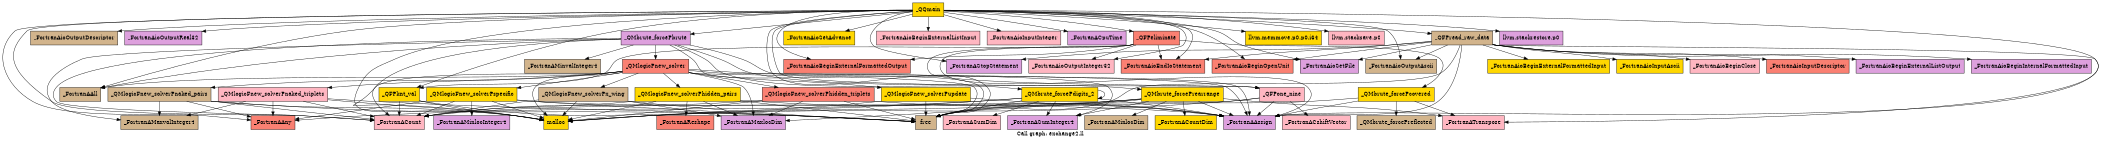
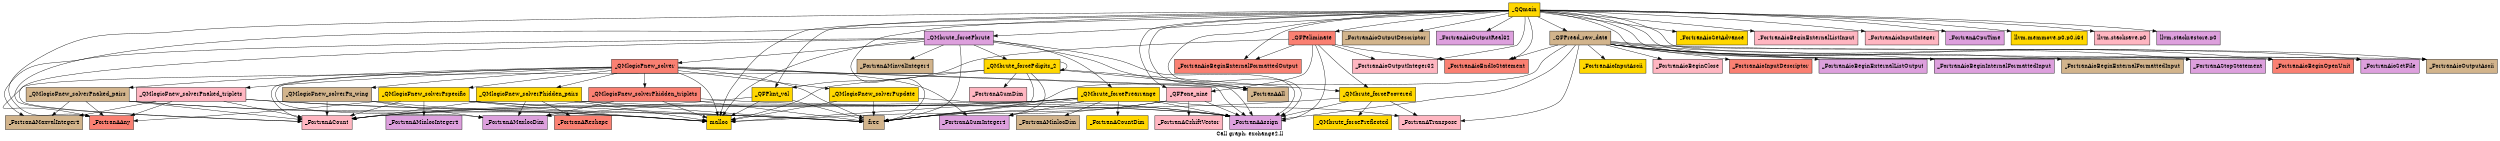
  digraph {
    label="Call graph: exchange2.ll"
    node [fillcolor=gold shape=record style=filled]
    n1 [fillcolor=tan label="{free}"]
    n2 [label="{_FortranAioInputAscii}"]
    n3 [fillcolor=lightpink label="{_FortranAioBeginClose}"]
    n4 [fillcolor=salmon label="{_FortranAioInputDescriptor}"]
    n5 [fillcolor=plum label="{_FortranAioBeginExternalListOutput}"]
    n6 [fillcolor=plum label="{_FortranAioBeginInternalFormattedInput}"]
    n7 [fillcolor=lightpink label="{_FortranACount}"]
    n8 [fillcolor=tan label="{_FortranAioOutputDescriptor}"]
    n9 [fillcolor=plum label="{_FortranAioOutputReal32}"]
    n10 [fillcolor=plum label="{_FortranAStopStatement}"]
    n11 [fillcolor=lightpink label="{_FortranACshiftVector}"]
-   n12 [label="{_FortranAioBeginExternalFormattedInput}"]
+   n12 [fillcolor=tan label="{_FortranAioBeginExternalFormattedInput}"]
    n13 [label="{malloc}"]
    n14 [fillcolor=salmon label="{_QMlogicPnew_solver}"]
    n15 [fillcolor=plum label="{_FortranAAssign}"]
    n16 [fillcolor=plum label="{_FortranASumInteger4}"]
    n17 [fillcolor=tan label="{_FortranAAll}"]
    n18 [label="{_QMlogicFnew_solverPupdate}"]
    n19 [fillcolor=plum label="{_FortranAMaxlocDim}"]
    n20 [fillcolor=tan label="{_QMlogicFnew_solverPx_wing}"]
    n21 [label="{_QMlogicFnew_solverPspecific}"]
    n22 [fillcolor=salmon label="{_QMlogicFnew_solverPhidden_triplets}"]
    n23 [fillcolor=lightpink label="{_QMlogicFnew_solverPnaked_triplets}"]
    n24 [label="{_QMlogicFnew_solverPhidden_pairs}"]
    n25 [fillcolor=tan label="{_QMlogicFnew_solverPnaked_pairs}"]
    n26 [fillcolor=salmon label="{_FortranAAny}"]
    n27 [fillcolor=plum label="{_FortranAMinlocInteger4}"]
    n28 [fillcolor=tan label="{_FortranAMaxvalInteger4}"]
    n29 [fillcolor=salmon label="{_FortranAReshape}"]
    n30 [fillcolor=plum label="{_QMbrute_forcePbrute}"]
    n31 [label="{_QMbrute_forcePrearrange}"]
    n32 [label="{_QMbrute_forcePdigits_2}"]
    n33 [fillcolor=tan label="{_FortranAMinvalInteger4}"]
    n34 [fillcolor=lightpink label="{_FortranATranspose}"]
    n35 [fillcolor=tan label="{_FortranAMinlocDim}"]
    n36 [label="{_FortranACountDim}"]
    n37 [label="{_QMbrute_forcePcovered}"]
    n38 [fillcolor=lightpink label="{_FortranASumDim}"]
-   n39 [fillcolor=tan label="{_QMbrute_forcePreflected}"]
+   n39 [label="{_QMbrute_forcePreflected}"]
    n40 [label="{_QQmain}"]
    n41 [fillcolor=salmon label="{_FortranAioBeginExternalFormattedOutput}"]
    n42 [label="{_FortranAioSetAdvance}"]
    n43 [fillcolor=salmon label="{_FortranAioEndIoStatement}"]
    n44 [fillcolor=lightpink label="{_FortranAioBeginExternalListInput}"]
    n45 [fillcolor=lightpink label="{_FortranAioInputInteger}"]
    n46 [fillcolor=plum label="{_FortranACpuTime}"]
    n47 [fillcolor=salmon label="{_FortranAioBeginOpenUnit}"]
    n48 [fillcolor=plum label="{_FortranAioSetFile}"]
    n49 [fillcolor=tan label="{_FortranAioOutputAscii}"]
    n50 [fillcolor=lightpink label="{_FortranAioOutputInteger32}"]
    n51 [fillcolor=tan label="{_QFPread_raw_data}"]
    n52 [label="{llvm.memmove.p0.p0.i64}"]
    n53 [fillcolor=lightpink label="{llvm.stacksave.p0}"]
    n54 [fillcolor=lightpink label="{_QFPone_nine}"]
    n55 [fillcolor=salmon label="{_QFPeliminate}"]
    n56 [fillcolor=plum label="{llvm.stackrestore.p0}"]
    n57 [label="{_QFPknt_val}"]
    n14 -> n1
    n14 -> n7
    n14 -> n13
    n14 -> n15
    n14 -> n16
    n14 -> n17
    n14 -> n18
    n14 -> n19
    n14 -> n20
    n14 -> n21
    n14 -> n22
    n14 -> n23
    n14 -> n24
    n14 -> n25
    n18 -> n1
    n18 -> n13
    n18 -> n15
-   n20 -> n1
    n20 -> n7
    n20 -> n13
    n20 -> n19
    n21 -> n1
    n21 -> n7
    n21 -> n13
    n21 -> n15
    n21 -> n26
    n21 -> n27
    n22 -> n1
    n22 -> n7
    n22 -> n13
    n22 -> n15
    n22 -> n19
    n23 -> n1
    n23 -> n7
    n23 -> n13
    n23 -> n26
    n23 -> n28
    n24 -> n1
    n24 -> n7
    n24 -> n13
    n24 -> n15
    n24 -> n19
    n24 -> n29
    n25 -> n1
    n25 -> n7
    n25 -> n13
    n25 -> n26
    n25 -> n28
    n30 -> n1
    n30 -> n7
    n30 -> n13
    n30 -> n14
    n30 -> n15
    n30 -> n17
    n30 -> n28
    n30 -> n31
    n30 -> n32
    n30 -> n33
    n31 -> n1
    n31 -> n7
    n31 -> n13
    n31 -> n15
    n31 -> n16
    n31 -> n19
    n31 -> n34
    n31 -> n35
    n31 -> n36
    n32 -> n1
    n32 -> n13
    n32 -> n15
    n32 -> n16
    n32 -> n26
    n32 -> n32
+   n32 -> n37
    n32 -> n38
    n37 -> n1
    n37 -> n15
    n37 -> n34
    n37 -> n39
    n40 -> n1
    n40 -> n7
    n40 -> n8
    n40 -> n9
    n40 -> n10
    n40 -> n13
    n40 -> n15
    n40 -> n17
    n40 -> n26
    n40 -> n30
    n40 -> n41
    n40 -> n42
    n40 -> n43
    n40 -> n44
    n40 -> n45
    n40 -> n46
    n40 -> n47
    n40 -> n48
    n40 -> n49
    n40 -> n50
    n40 -> n51
    n40 -> n52
    n40 -> n53
    n40 -> n54
    n40 -> n55
    n40 -> n56
    n40 -> n57
    n51 -> n1
    n51 -> n2
    n51 -> n3
    n51 -> n4
    n51 -> n5
    n51 -> n6
    n51 -> n10
    n51 -> n12
    n51 -> n15
    n51 -> n34
    n51 -> n43
    n51 -> n47
    n51 -> n48
    n51 -> n49
    n54 -> n1
    n54 -> n11
    n54 -> n13
    n54 -> n15
    n55 -> n15
    n55 -> n37
    n55 -> n41
    n55 -> n43
    n55 -> n50
    n55 -> n54
    n55 -> n57
    n57 -> n1
    n57 -> n7
    n57 -> n13
  }
